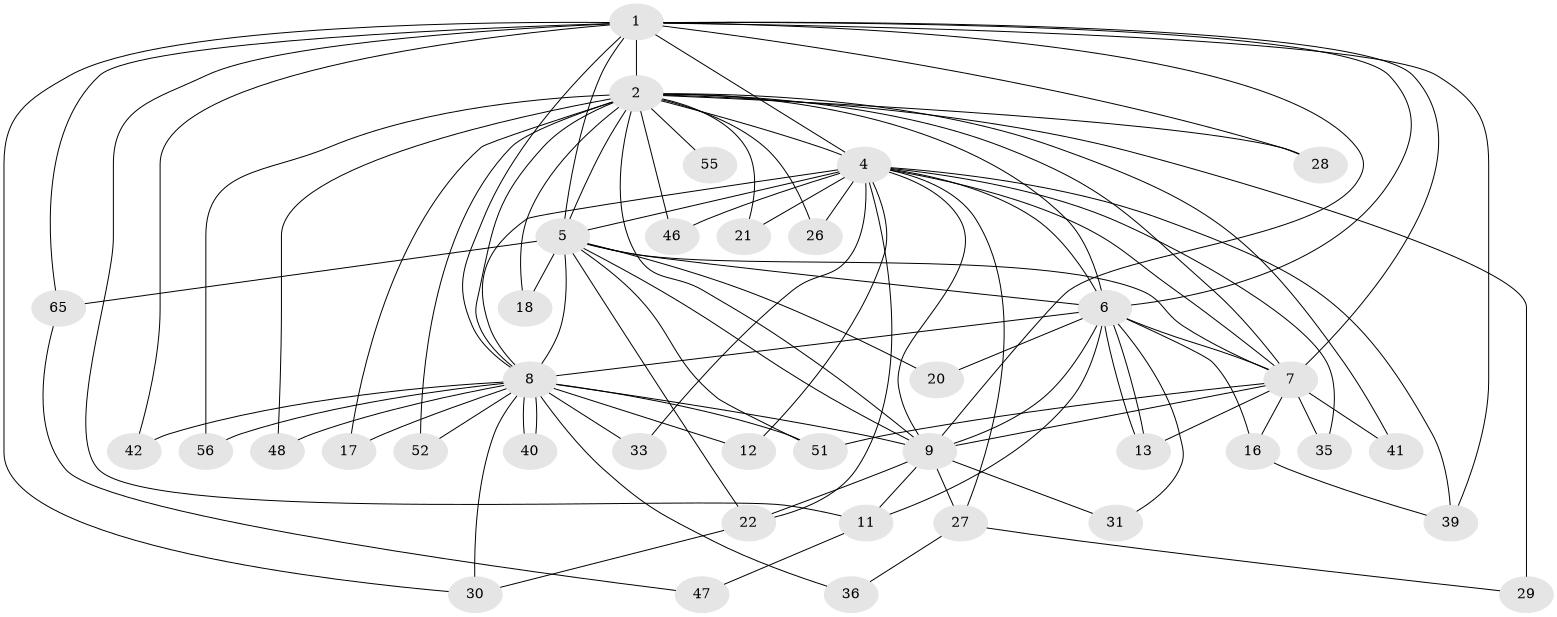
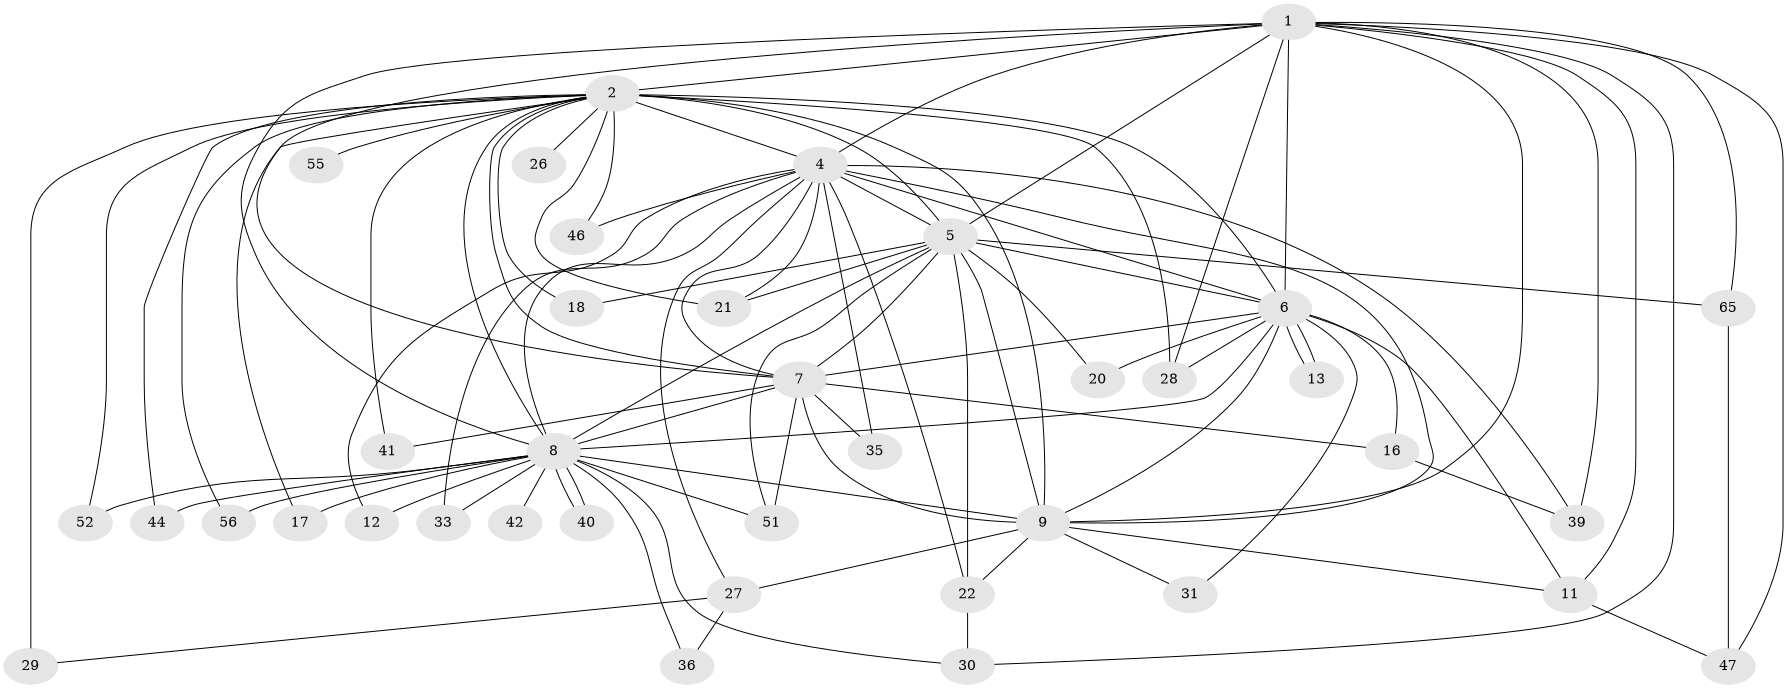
  graph {
    node [color=gray90 style=filled]
    1 [super="+25"]
    2 [super="+3"]
    4 [super="+34"]
    5 [super="+10"]
    6 [super="+19"]
    7 [super="+23"]
    8 [super="+49"]
    9 [super="+14"]
    11 [super="+38"]
    n10 [label=65 super="+45"]
    28 [super="+50"]
    30 [super="+37"]
    39
    42
    17
    18
    21 [super="+52"]
    26
    29 [super="+43"]
    n20 [label=52]
    41
    46
-   48
+   48 [label=44]
    55
    56
    12 [super="+24"]
    22
    27
    33
    35
    20
    51 [super="+53"]
    13
    16 [super="+54"]
    31
    36
    40
    47
    1 -- 2 [weight=3]
    1 -- 4
    1 -- 5 [weight=2]
    1 -- 6 [weight=2]
    1 -- 7
    1 -- 8
    1 -- 9
    1 -- 11
    1 -- n10 [weight=2]
    1 -- 28
    1 -- 30
    1 -- 39
-   1 -- 42
+   1 -- 47
    2 -- 4 [weight=2]
    2 -- 5 [weight=4]
    2 -- 6 [weight=2]
    2 -- 7 [weight=2]
    2 -- 8 [weight=2]
    2 -- 9 [weight=3]
    2 -- 28
    2 -- 17
    2 -- 18
    2 -- 21
    2 -- 26
    2 -- 29 [weight=2]
    2 -- n20
    2 -- 41
    2 -- 46
    2 -- 48
    2 -- 55 [weight=2]
    2 -- 56
    4 -- 5 [weight=2]
    4 -- 6
    4 -- 7
    4 -- 8
    4 -- 9
    4 -- 39
    4 -- 21
-   4 -- 26
    4 -- 46
    4 -- 12
    4 -- 22
    4 -- 27
    4 -- 33
    4 -- 35
    5 -- 6 [weight=2]
    5 -- 7 [weight=2]
    5 -- 8 [weight=3]
    5 -- 9 [weight=2]
    5 -- n10
    5 -- 18
+   5 -- 21
    5 -- 22
    5 -- 20
    5 -- 51
    6 -- 7
    6 -- 8
    6 -- 9
    6 -- 11
+   6 -- 28
    6 -- 20
    6 -- 13
    6 -- 13
    6 -- 16
    6 -- 31
-   7 -- 13 [weight=2]
+   7 -- 8 [weight=2]
    7 -- 9
    7 -- 41
    7 -- 35
    7 -- 51
    7 -- 16
    8 -- 9
    8 -- 30
    8 -- 42
    8 -- 17
    8 -- n20
    8 -- 48
    8 -- 56
    8 -- 12 [weight=2]
    8 -- 33
    8 -- 51
    8 -- 36
    8 -- 40
    8 -- 40
    9 -- 11
    9 -- 22
    9 -- 27
    9 -- 31
    11 -- 47
    n10 -- 47
    22 -- 30
    27 -- 29
    27 -- 36
    16 -- 39
  }
